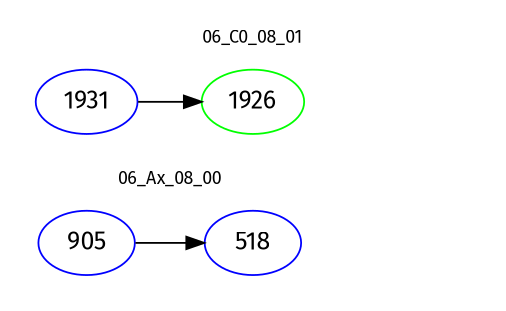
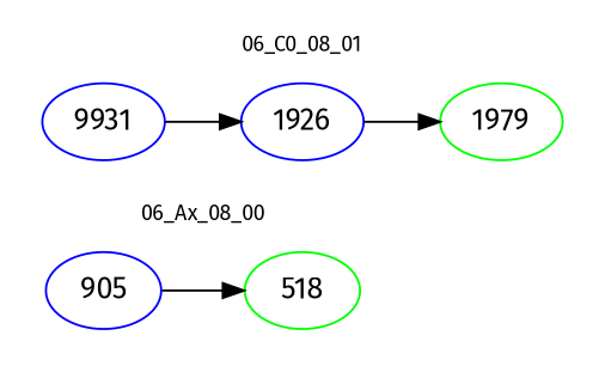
  digraph {
    fontname="Fira Sans"
    rankdir=LR
    node [color=blue fontname="Fira Sans"]
    edge [color=black fontname="Fira Sans"]
    n1 [label=905]
-   n2 [label=518]
-   n3 [label=1931]
-   n4 [color=green label=1926]
+   n2 [color=green label=518]
+   n3 [label=9931]
+   n4 [label=1926]
+   n5 [color=green label=1979]
    subgraph cluster_1 {
      color=white
      fontsize=10
      label="06_Ax_08_00"
      n1
      n2
    }
    subgraph cluster_2 {
      color=white
      fontsize=10
      label="06_C0_08_01"
      n3
      n4
+     n5
    }
    n1 -> n2
    n3 -> n4
+   n4 -> n5
  }
